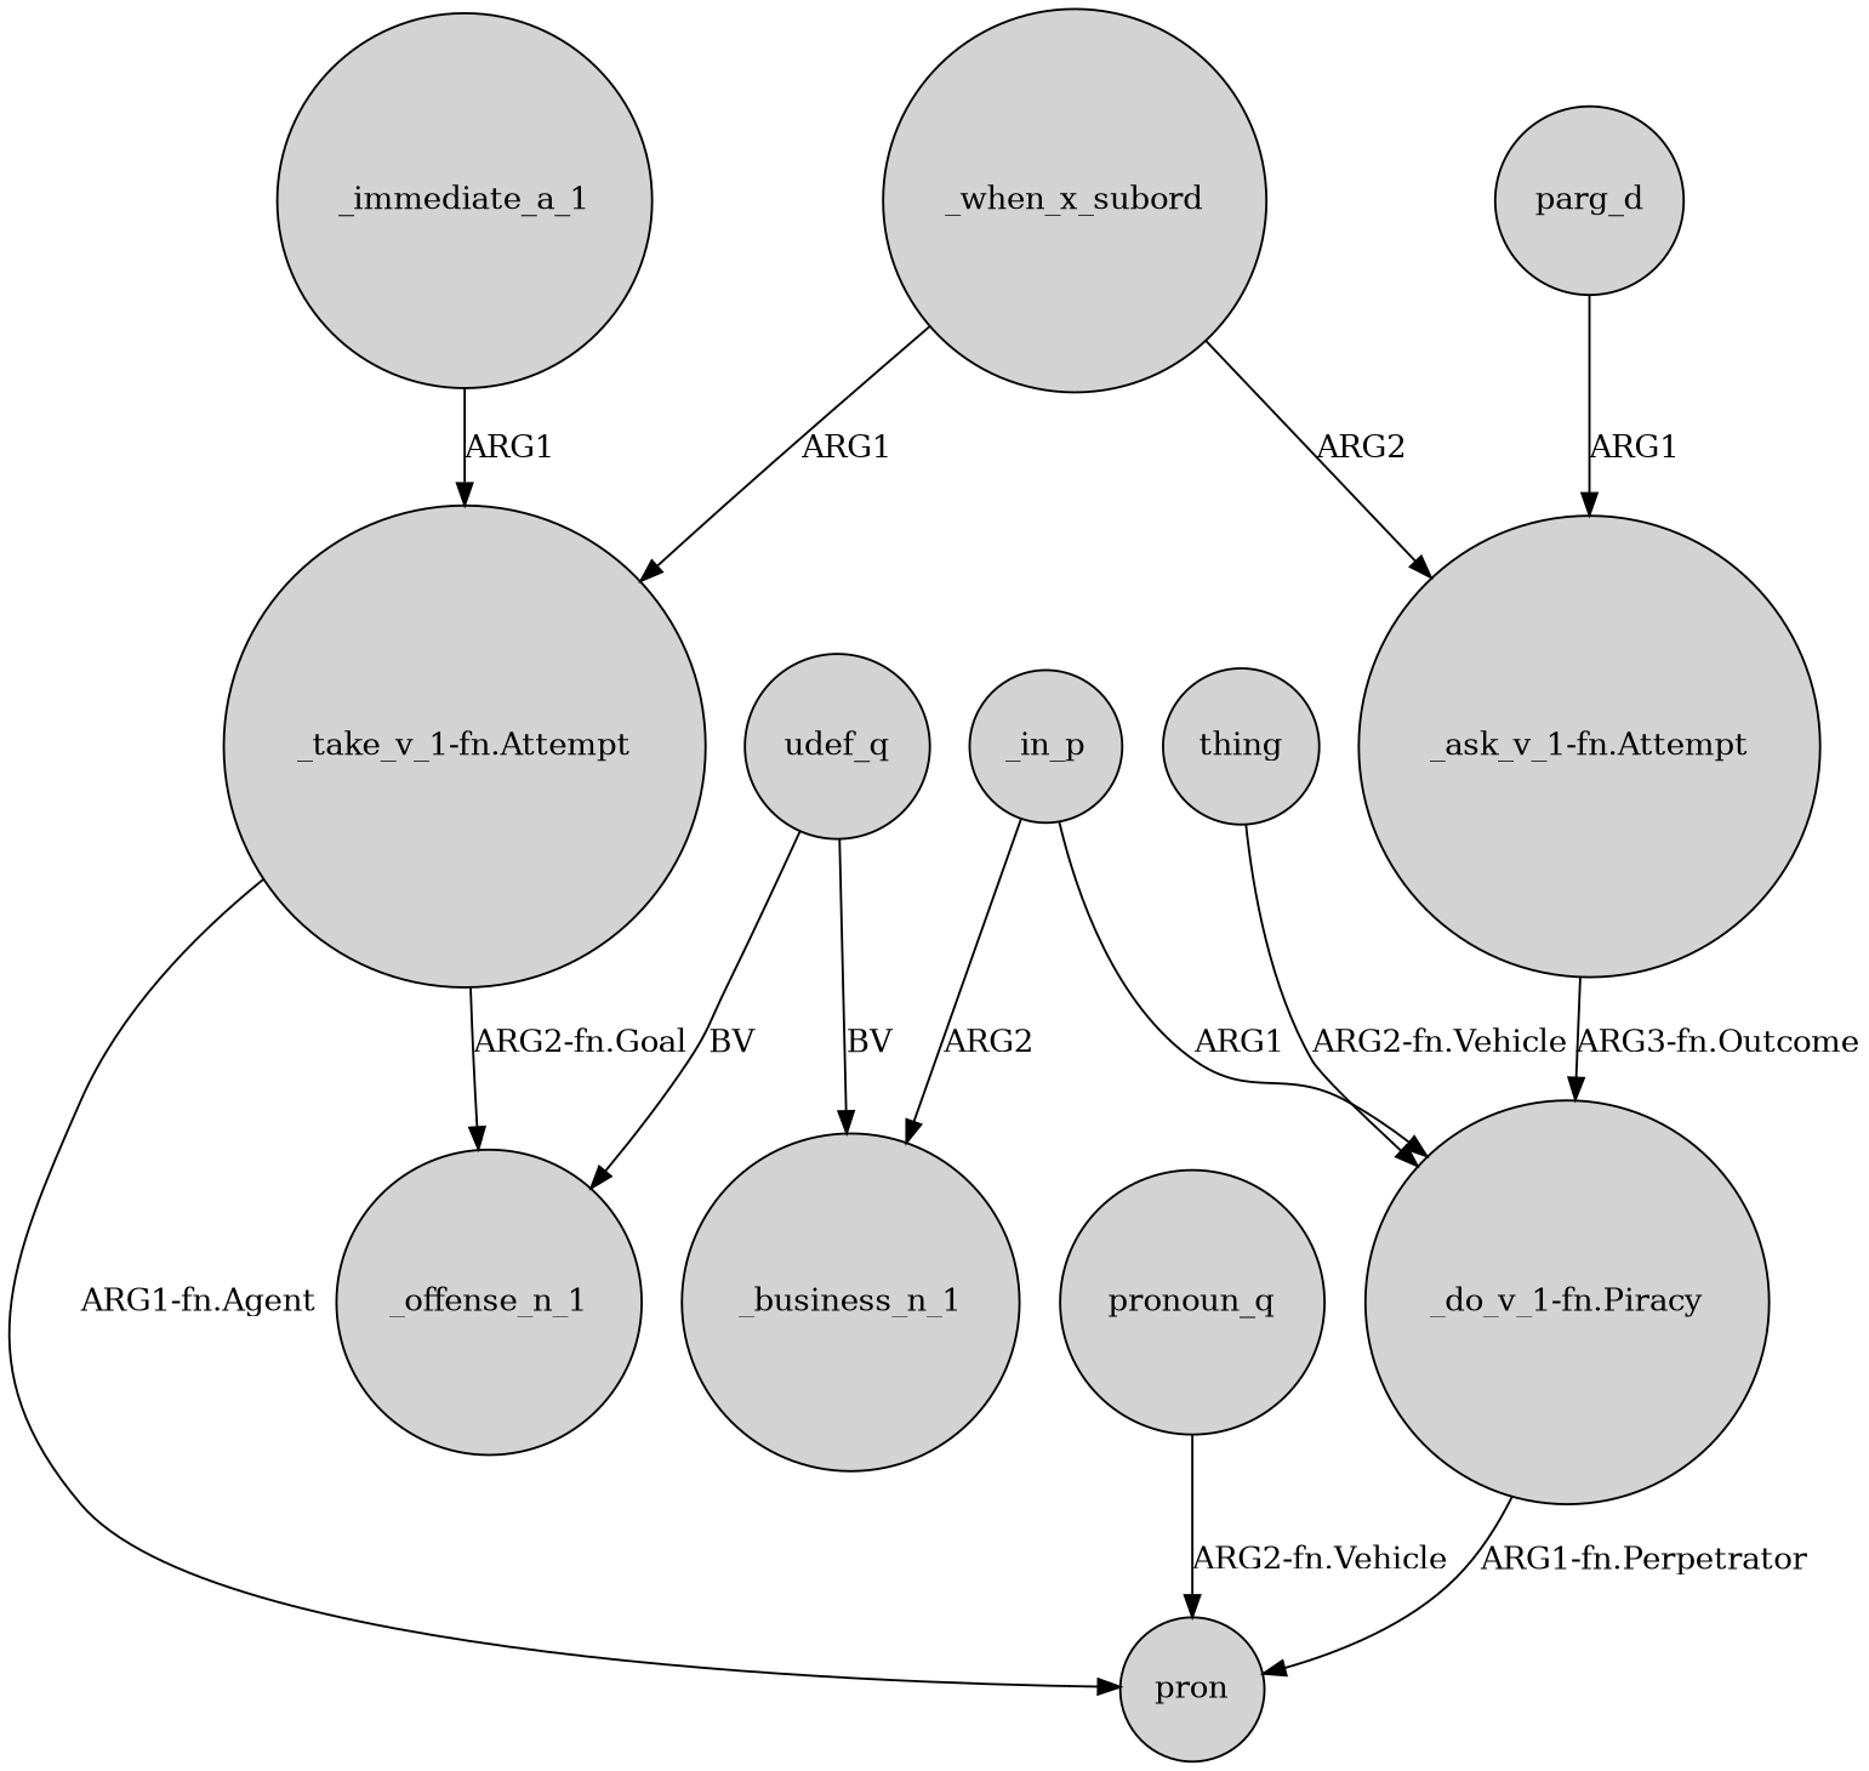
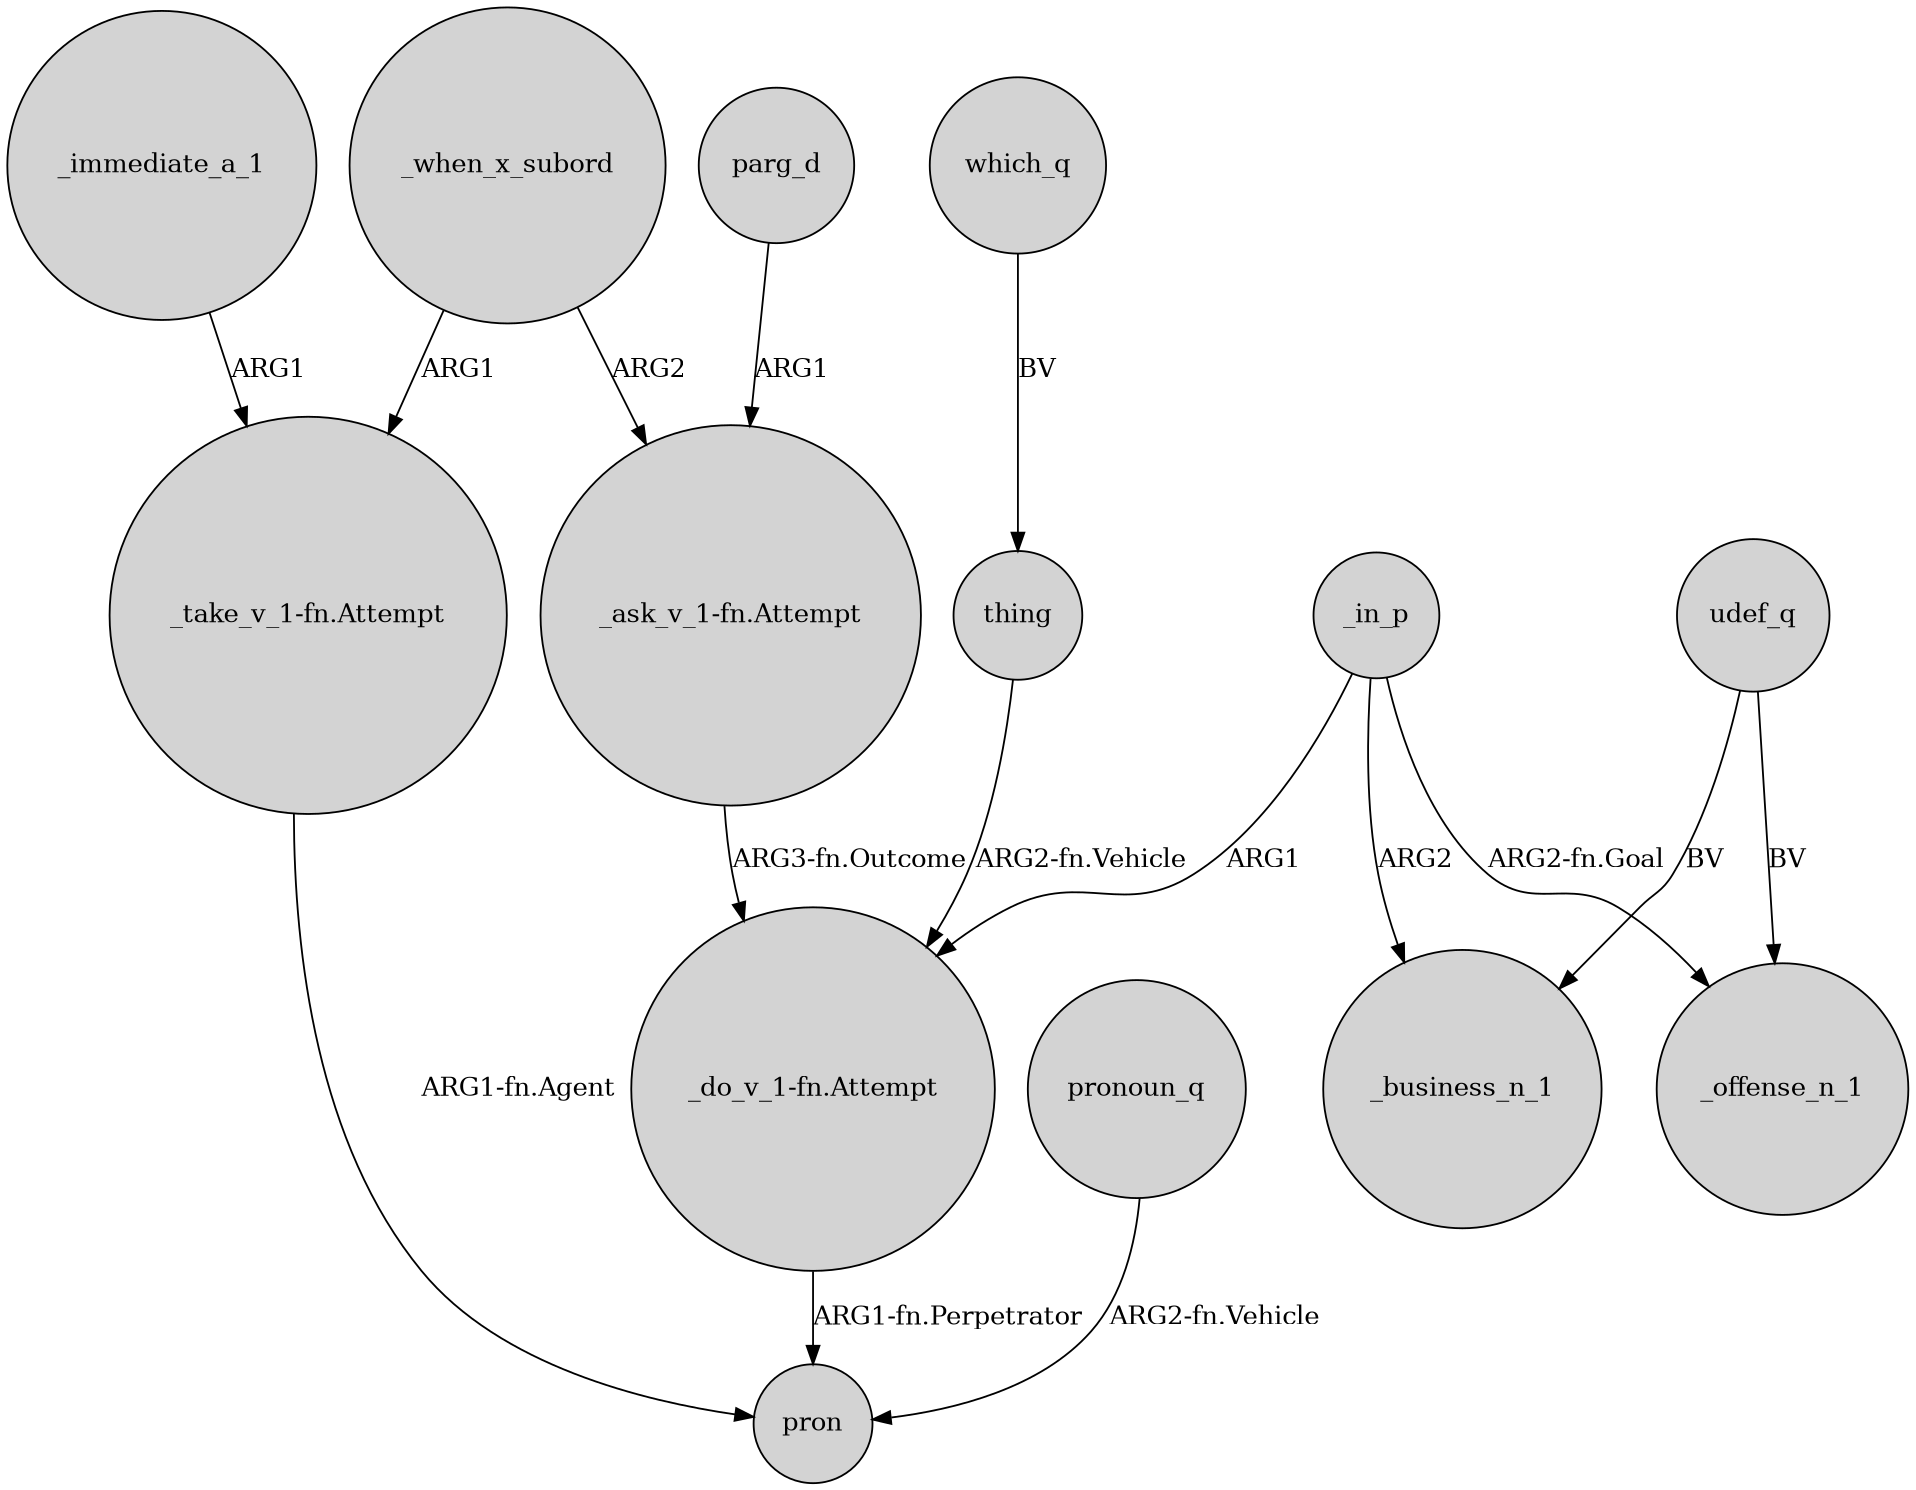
  digraph {
    node [shape=circle style=filled]
    "_take_v_1-fn.Attempt"
    _offense_n_1
    pron
    "_ask_v_1-fn.Attempt"
-   "_do_v_1-fn.Piracy"
+   "_do_v_1-fn.Piracy" [label="_do_v_1-fn.Attempt"]
    thing
    udef_q
    _business_n_1
    _when_x_subord
    _immediate_a_1
    parg_d
    pronoun_q
    _in_p
-   "_take_v_1-fn.Attempt" -> _offense_n_1 [label="ARG2-fn.Goal"]
+   which_q
+   _in_p -> _offense_n_1 [label="ARG2-fn.Goal"]
    "_take_v_1-fn.Attempt" -> pron [label="ARG1-fn.Agent"]
    "_ask_v_1-fn.Attempt" -> "_do_v_1-fn.Piracy" [label="ARG3-fn.Outcome"]
    "_do_v_1-fn.Piracy" -> pron [label="ARG1-fn.Perpetrator"]
    thing -> "_do_v_1-fn.Piracy" [label="ARG2-fn.Vehicle"]
    udef_q -> _offense_n_1 [label=BV]
    udef_q -> _business_n_1 [label=BV]
    _when_x_subord -> "_take_v_1-fn.Attempt" [label=ARG1]
    _when_x_subord -> "_ask_v_1-fn.Attempt" [label=ARG2]
    _immediate_a_1 -> "_take_v_1-fn.Attempt" [label=ARG1]
    parg_d -> "_ask_v_1-fn.Attempt" [label=ARG1]
    pronoun_q -> pron [label="ARG2-fn.Vehicle"]
    _in_p -> "_do_v_1-fn.Piracy" [label=ARG1]
    _in_p -> _business_n_1 [label=ARG2]
+   which_q -> thing [label=BV]
  }
